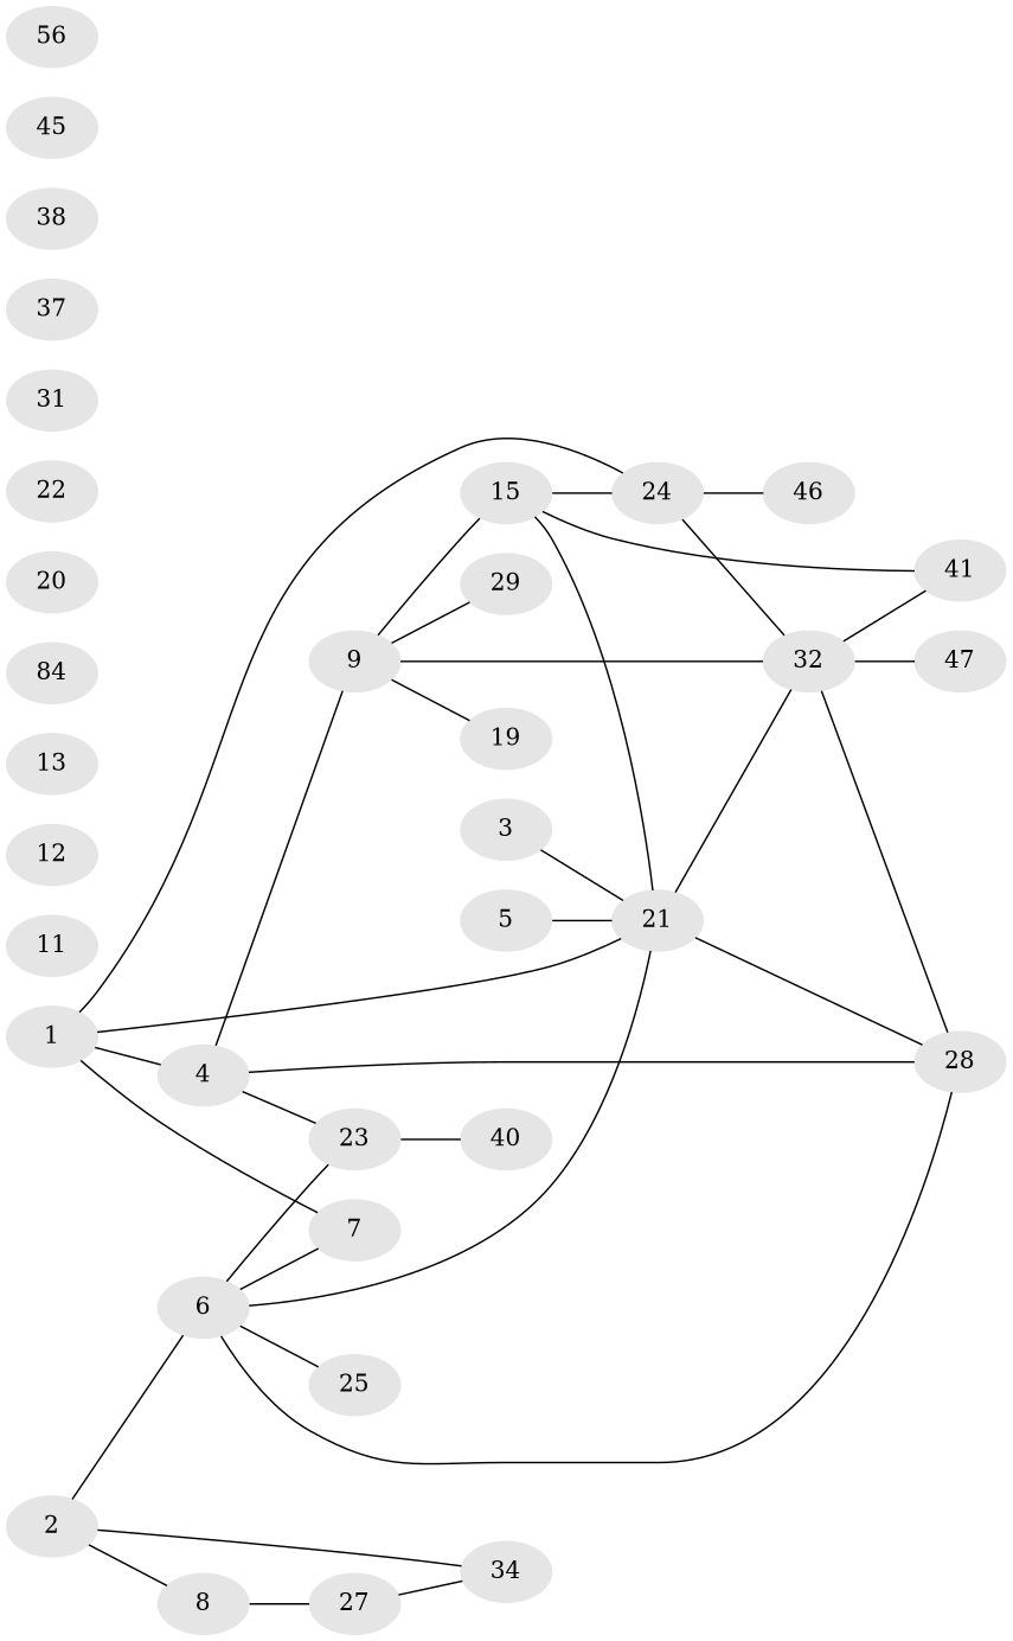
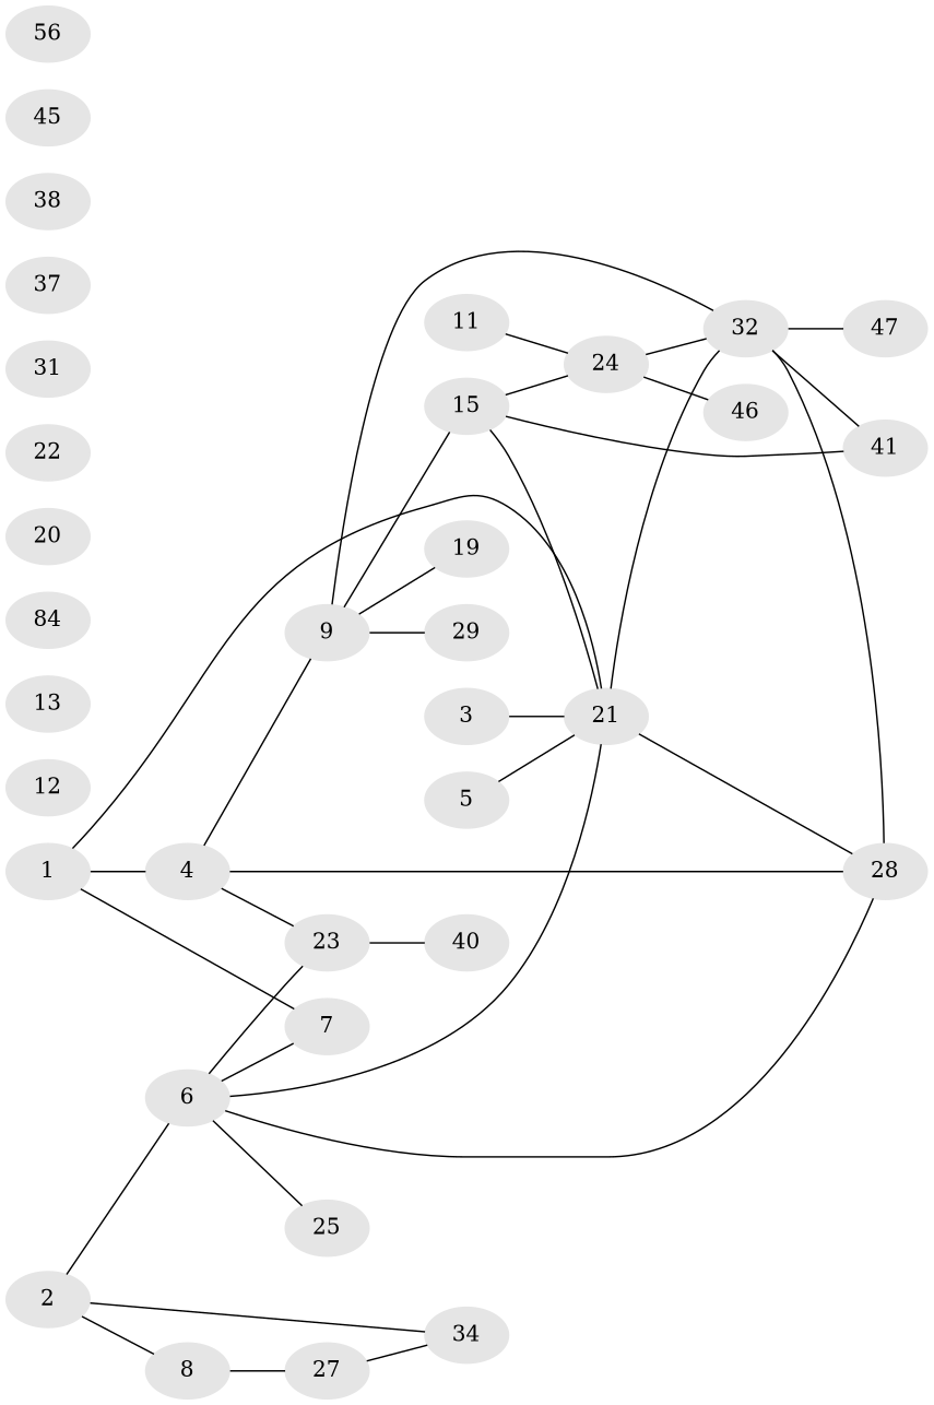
  graph {
    rankdir=LR
    node [color=gray90 style=filled]
    1 [super="+10"]
    4 [super="+17+26"]
    7 [super="+69"]
    21 [super="+54+49+36+51"]
    24 [super="+30+42"]
    9 [super="+48"]
    23 [super="+53"]
    28 [super="+35+67"]
    32 [super="+52"]
    46
    2 [super="+50+44"]
    6 [super="+18+16"]
    8 [super="+33"]
    34 [super="+60"]
    25
    27 [super="+55"]
    3
    15
    19 [super="+57"]
    29 [super="+63"]
    40 [super="+58+62"]
    5
    41 [super="+68"]
    47 [super="+71"]
    11
    12
    13
    n28 [label=84 super="+65"]
    20
    22
    31
    37
    38
    45
    56
    1 -- 4
    1 -- 7
    1 -- 21
-   1 -- 24
+   11 -- 24
    4 -- 9 [weight=2]
    4 -- 23
    4 -- 28 [weight=2]
    21 -- 28
    21 -- 32
    24 -- 32
    24 -- 46
    9 -- 32
    9 -- 15
    9 -- 19
    9 -- 29 [weight=2]
    23 -- 40
    32 -- 28
    32 -- 41
    32 -- 47
    2 -- 6
    2 -- 8
    2 -- 34
    6 -- 7
    6 -- 21
    6 -- 23 [weight=2]
    6 -- 28
    6 -- 25
    8 -- 27
    27 -- 34
    3 -- 21
    15 -- 21
    15 -- 24
    15 -- 41
    5 -- 21
  }
